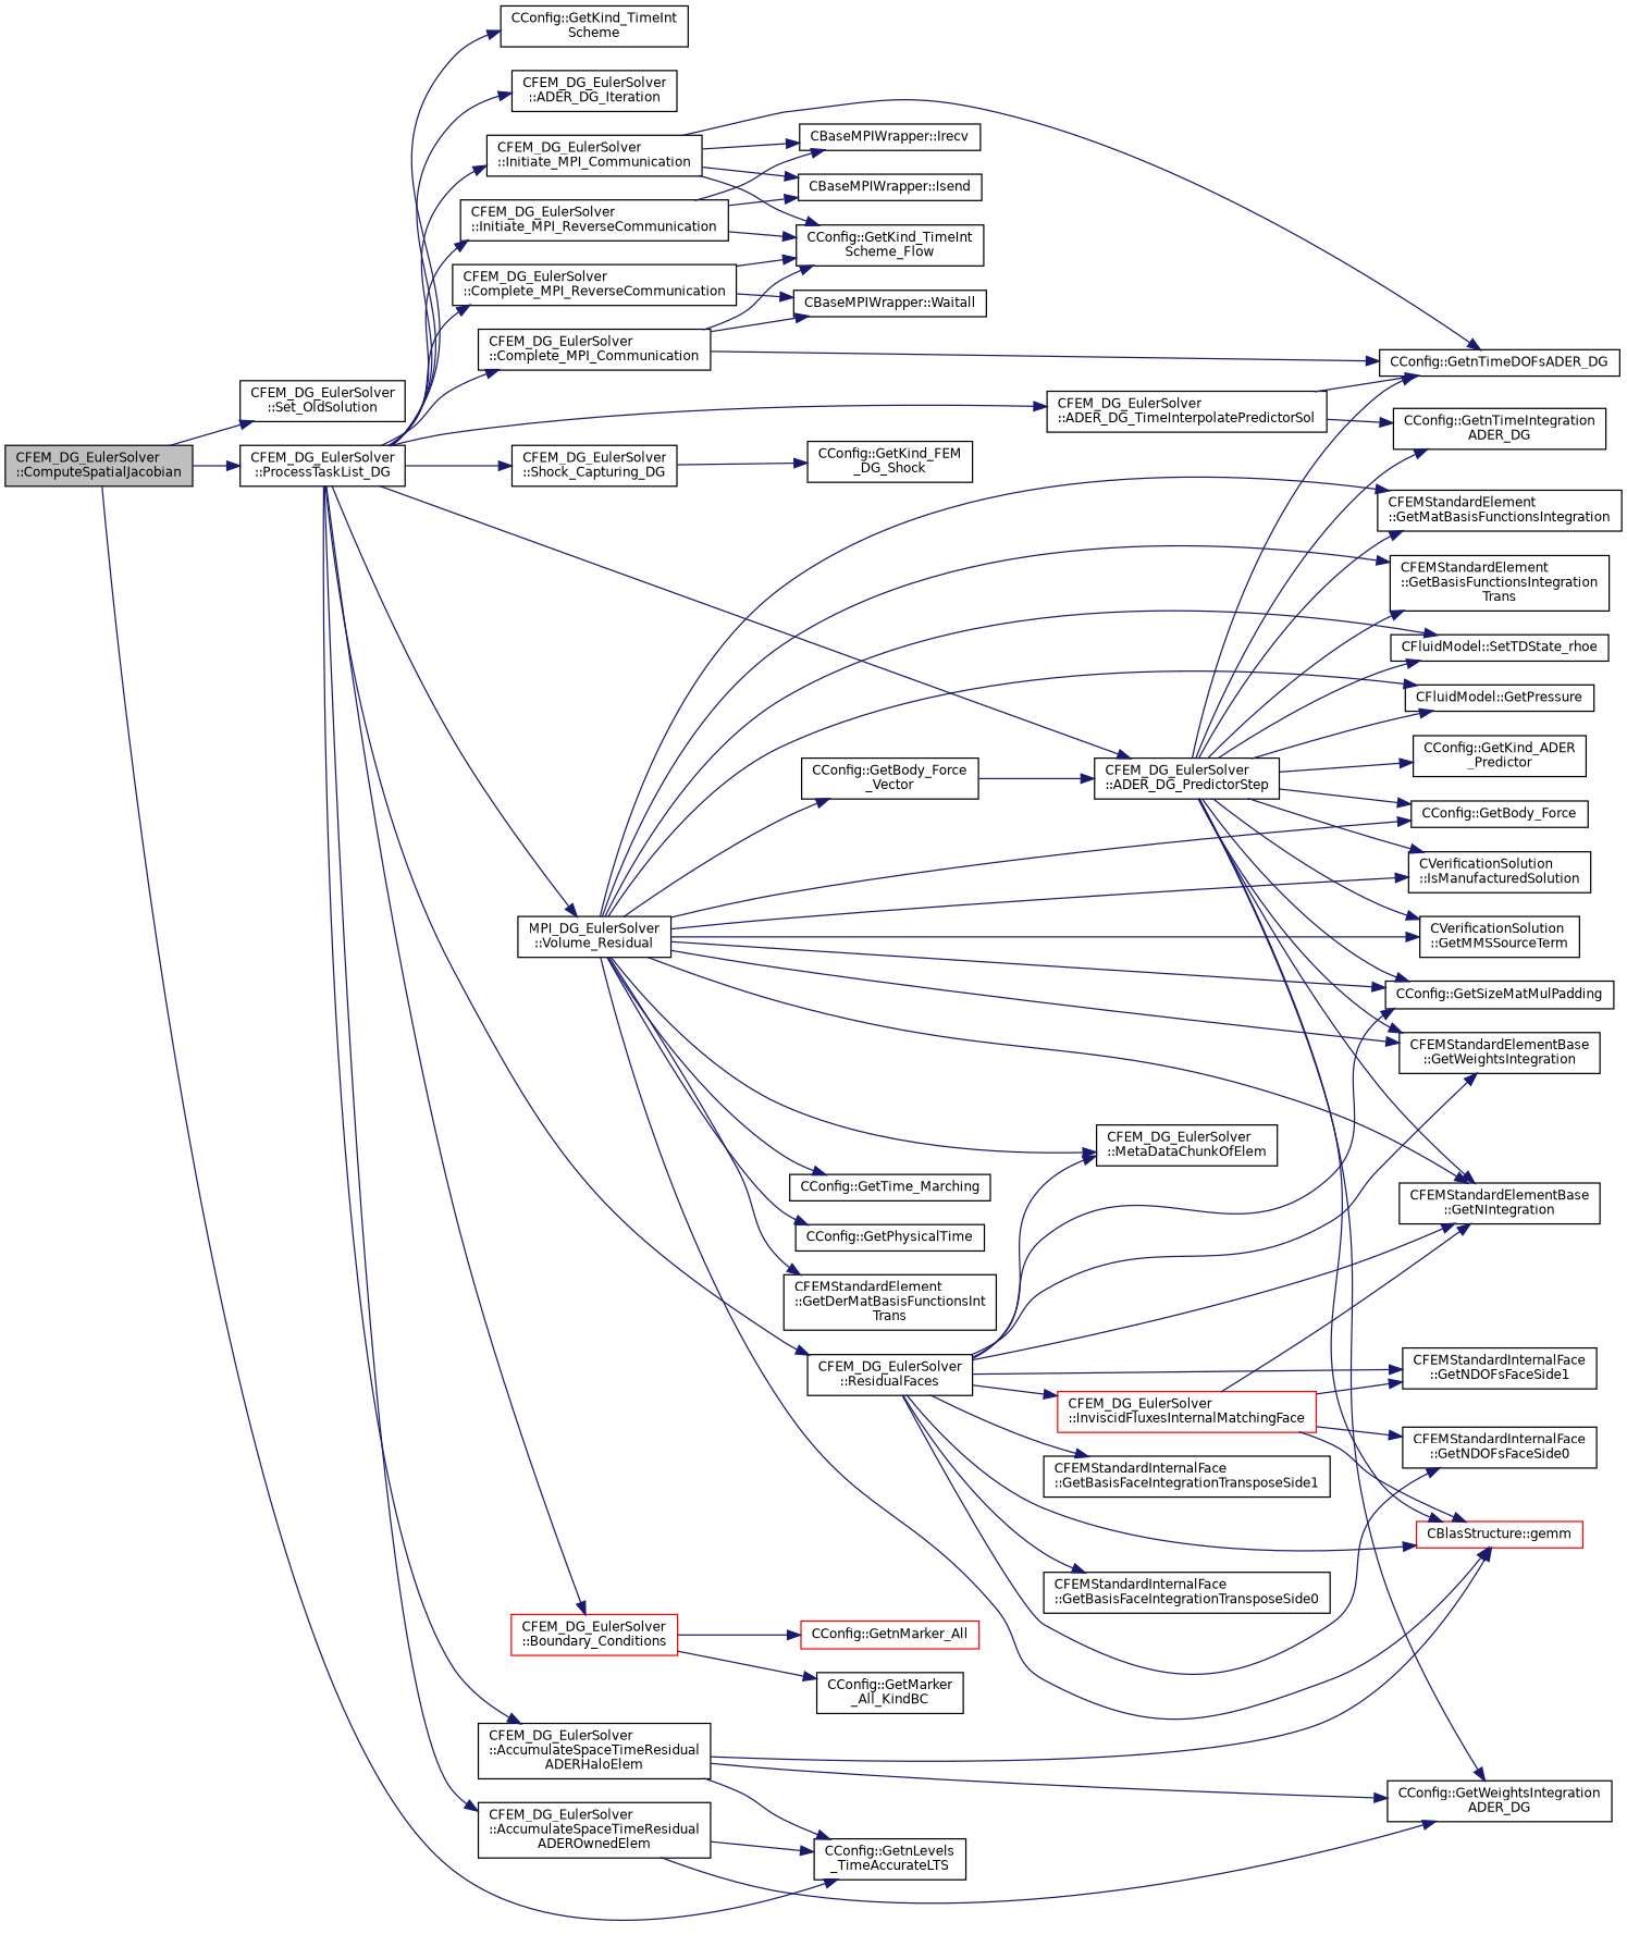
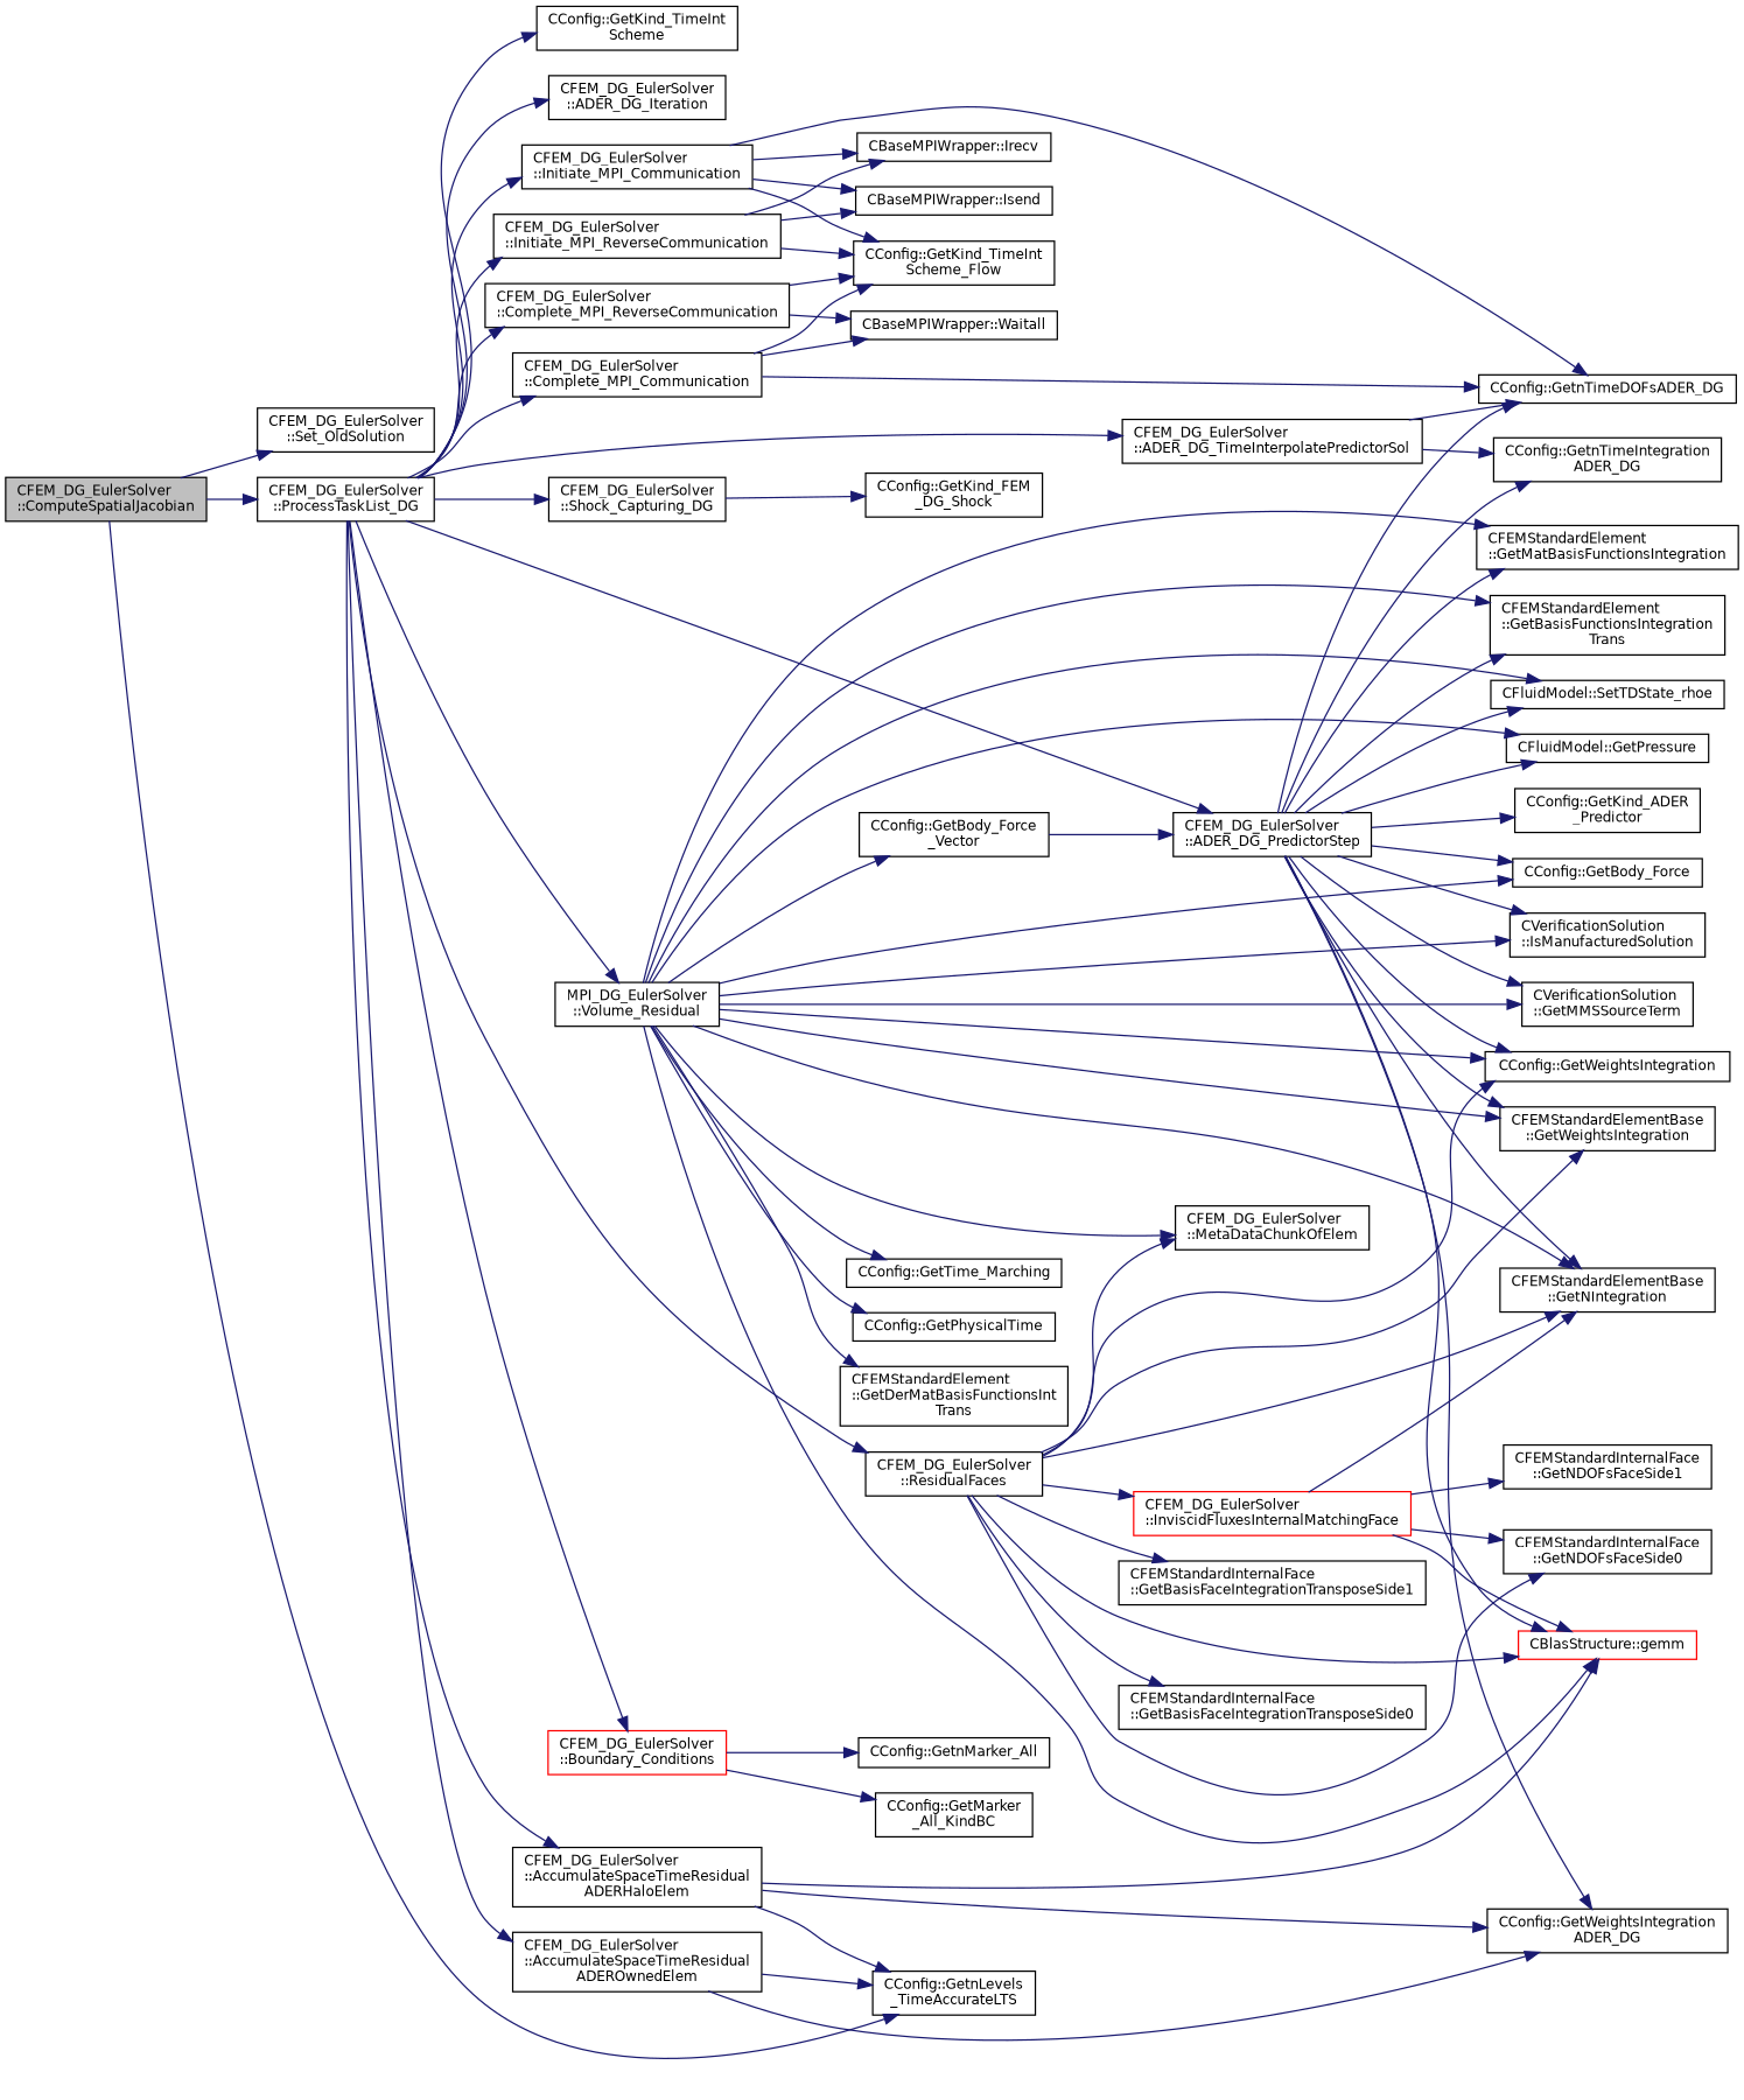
  digraph {
    rankdir=LR
    node [color=black fillcolor=white fontname=Helvetica fontsize=10 shape=record style=filled]
    edge [color=midnightblue fontname=Helvetica fontsize=10 labelfontname=Helvetica labelfontsize=10 style=solid]
    n1 [fillcolor=grey75 fontcolor=black height=0.2 label="CFEM_DG_EulerSolver\l::ComputeSpatialJacobian" width=0.4]
    n2 [height=0.2 label="CFEM_DG_EulerSolver\l::Set_OldSolution" width=0.4]
    n3 [height=0.2 label="CFEM_DG_EulerSolver\l::ProcessTaskList_DG" width=0.4]
    n4 [height=0.2 label="CConfig::GetnLevels\l_TimeAccurateLTS" width=0.4]
    n5 [height=0.2 label="CFEM_DG_EulerSolver\l::ADER_DG_PredictorStep" width=0.4]
    n6 [height=0.2 label="CFEM_DG_EulerSolver\l::Initiate_MPI_Communication" width=0.4]
    n7 [height=0.2 label="CFEM_DG_EulerSolver\l::Complete_MPI_Communication" width=0.4]
    n8 [height=0.2 label="CFEM_DG_EulerSolver\l::Initiate_MPI_ReverseCommunication" width=0.4]
    n9 [height=0.2 label="CFEM_DG_EulerSolver\l::Complete_MPI_ReverseCommunication" width=0.4]
    n10 [height=0.2 label="CFEM_DG_EulerSolver\l::ADER_DG_TimeInterpolatePredictorSol" width=0.4]
    n11 [height=0.2 label="CFEM_DG_EulerSolver\l::Shock_Capturing_DG" width=0.4]
    n12 [height=0.2 label="MPI_DG_EulerSolver\l::Volume_Residual" width=0.4]
    n13 [height=0.2 label="CFEM_DG_EulerSolver\l::ResidualFaces" width=0.4]
    n14 [color=red height=0.2 label="CFEM_DG_EulerSolver\l::Boundary_Conditions" width=0.4]
    n15 [height=0.2 label="CFEM_DG_EulerSolver\l::AccumulateSpaceTimeResidual\lADEROwnedElem" width=0.4]
    n16 [height=0.2 label="CFEM_DG_EulerSolver\l::AccumulateSpaceTimeResidual\lADERHaloElem" width=0.4]
    n17 [height=0.2 label="CConfig::GetKind_TimeInt\lScheme" width=0.4]
    n18 [height=0.2 label="CFEM_DG_EulerSolver\l::ADER_DG_Iteration" width=0.4]
    n19 [height=0.2 label="CConfig::GetnTimeDOFsADER_DG" width=0.4]
    n20 [height=0.2 label="CConfig::GetnTimeIntegration\lADER_DG" width=0.4]
    n21 [height=0.2 label="CConfig::GetWeightsIntegration\lADER_DG" width=0.4]
    n22 [height=0.2 label="CConfig::GetKind_ADER\l_Predictor" width=0.4]
-   n23 [height=0.2 label="CConfig::GetSizeMatMulPadding" width=0.4]
+   n23 [height=0.2 label="CConfig::GetWeightsIntegration" width=0.4]
    n24 [color=red height=0.2 label="CBlasStructure::gemm" width=0.4]
    n25 [height=0.2 label="CFEMStandardElementBase\l::GetNIntegration" width=0.4]
    n26 [height=0.2 label="CFEMStandardElement\l::GetMatBasisFunctionsIntegration" width=0.4]
    n27 [height=0.2 label="CFEMStandardElement\l::GetBasisFunctionsIntegration\lTrans" width=0.4]
    n28 [height=0.2 label="CFEMStandardElementBase\l::GetWeightsIntegration" width=0.4]
    n29 [height=0.2 label="CFluidModel::SetTDState_rhoe" width=0.4]
    n30 [height=0.2 label="CFluidModel::GetPressure" width=0.4]
    n31 [height=0.2 label="CConfig::GetBody_Force" width=0.4]
    n32 [height=0.2 label="CVerificationSolution\l::IsManufacturedSolution" width=0.4]
    n33 [height=0.2 label="CVerificationSolution\l::GetMMSSourceTerm" width=0.4]
    n34 [height=0.2 label="CConfig::GetKind_TimeInt\lScheme_Flow" width=0.4]
    n35 [height=0.2 label="CBaseMPIWrapper::Isend" width=0.4]
    n36 [height=0.2 label="CBaseMPIWrapper::Irecv" width=0.4]
    n37 [height=0.2 label="CBaseMPIWrapper::Waitall" width=0.4]
    n38 [height=0.2 label="CConfig::GetKind_FEM\l_DG_Shock" width=0.4]
    n39 [height=0.2 label="CConfig::GetBody_Force\l_Vector" width=0.4]
    n40 [height=0.2 label="CConfig::GetTime_Marching" width=0.4]
    n41 [height=0.2 label="CConfig::GetPhysicalTime" width=0.4]
    n42 [height=0.2 label="CFEM_DG_EulerSolver\l::MetaDataChunkOfElem" width=0.4]
    n43 [height=0.2 label="CFEMStandardElement\l::GetDerMatBasisFunctionsInt\lTrans" width=0.4]
    n44 [height=0.2 label="CFEMStandardInternalFace\l::GetNDOFsFaceSide0" width=0.4]
    n45 [height=0.2 label="CFEMStandardInternalFace\l::GetNDOFsFaceSide1" width=0.4]
    n46 [color=red height=0.2 label="CFEM_DG_EulerSolver\l::InviscidFluxesInternalMatchingFace" width=0.4]
    n47 [height=0.2 label="CFEMStandardInternalFace\l::GetBasisFaceIntegrationTransposeSide0" width=0.4]
    n48 [height=0.2 label="CFEMStandardInternalFace\l::GetBasisFaceIntegrationTransposeSide1" width=0.4]
-   n49 [color=red height=0.2 label="CConfig::GetnMarker_All" width=0.4]
+   n49 [height=0.2 label="CConfig::GetnMarker_All" width=0.4]
    n50 [height=0.2 label="CConfig::GetMarker\l_All_KindBC" width=0.4]
    n1 -> n2
    n1 -> n3
    n1 -> n4
    n3 -> n5
    n3 -> n6
    n3 -> n7
    n3 -> n8
    n3 -> n9
    n3 -> n10
    n3 -> n11
    n3 -> n12
    n3 -> n13
    n3 -> n14
    n3 -> n15
    n3 -> n16
    n3 -> n17
    n3 -> n18
    n5 -> n19
    n5 -> n20
    n5 -> n21
    n5 -> n22
    n5 -> n23
    n5 -> n24
    n5 -> n25
    n5 -> n26
    n5 -> n27
    n5 -> n28
    n5 -> n29
    n5 -> n30
    n5 -> n31
    n5 -> n32
    n5 -> n33
    n6 -> n19
    n6 -> n34
    n6 -> n35
    n6 -> n36
    n7 -> n19
    n7 -> n34
    n7 -> n37
    n8 -> n34
    n8 -> n35
    n8 -> n36
    n9 -> n34
    n9 -> n37
    n10 -> n19
    n10 -> n20
    n11 -> n38
    n12 -> n23
    n12 -> n24
    n12 -> n25
    n12 -> n26
    n12 -> n27
    n12 -> n28
    n12 -> n29
    n12 -> n30
    n12 -> n31
    n12 -> n32
    n12 -> n33
    n12 -> n39
    n12 -> n40
    n12 -> n41
    n12 -> n42
    n12 -> n43
    n13 -> n23
    n13 -> n24
    n13 -> n25
    n13 -> n28
    n13 -> n42
    n13 -> n44
-   n13 -> n45
    n13 -> n46
    n13 -> n47
    n13 -> n48
    n14 -> n49
    n14 -> n50
    n15 -> n4
    n15 -> n21
    n16 -> n4
    n16 -> n21
    n16 -> n24
    n39 -> n5
    n46 -> n24
    n46 -> n25
    n46 -> n44
    n46 -> n45
  }
